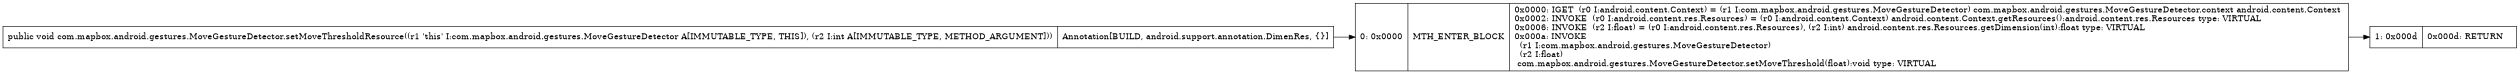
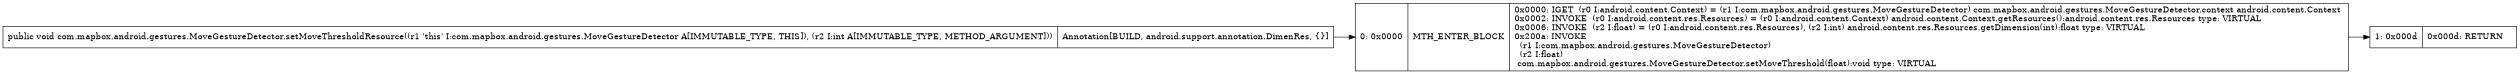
  digraph {
    rankdir=LR
    fontname="DejaVu Serif"
    node [shape=record fontname="DejaVu Serif"]
    edge [fontname="DejaVu Serif"]
-   n1 [label="{0\:\ 0x0000|MTH_ENTER_BLOCK\l|0x0000: IGET  (r0 I:android.content.Context) = (r1 I:com.mapbox.android.gestures.MoveGestureDetector) com.mapbox.android.gestures.MoveGestureDetector.context android.content.Context \l0x0002: INVOKE  (r0 I:android.content.res.Resources) = (r0 I:android.content.Context) android.content.Context.getResources():android.content.res.Resources type: VIRTUAL \l0x0006: INVOKE  (r2 I:float) = (r0 I:android.content.res.Resources), (r2 I:int) android.content.res.Resources.getDimension(int):float type: VIRTUAL \l0x000a: INVOKE  \l  (r1 I:com.mapbox.android.gestures.MoveGestureDetector)\l  (r2 I:float)\l com.mapbox.android.gestures.MoveGestureDetector.setMoveThreshold(float):void type: VIRTUAL \l}"]
+   n1 [label="{0\:\ 0x0000|MTH_ENTER_BLOCK\l|0x0000: IGET  (r0 I:android.content.Context) = (r1 I:com.mapbox.android.gestures.MoveGestureDetector) com.mapbox.android.gestures.MoveGestureDetector.context android.content.Context \l0x0002: INVOKE  (r0 I:android.content.res.Resources) = (r0 I:android.content.Context) android.content.Context.getResources():android.content.res.Resources type: VIRTUAL \l0x0006: INVOKE  (r2 I:float) = (r0 I:android.content.res.Resources), (r2 I:int) android.content.res.Resources.getDimension(int):float type: VIRTUAL \l0x200a: INVOKE  \l  (r1 I:com.mapbox.android.gestures.MoveGestureDetector)\l  (r2 I:float)\l com.mapbox.android.gestures.MoveGestureDetector.setMoveThreshold(float):void type: VIRTUAL \l}"]
    n2 [label="{1\:\ 0x000d|0x000d: RETURN   \l}"]
    n3 [label="{public void com.mapbox.android.gestures.MoveGestureDetector.setMoveThresholdResource((r1 'this' I:com.mapbox.android.gestures.MoveGestureDetector A[IMMUTABLE_TYPE, THIS]), (r2 I:int A[IMMUTABLE_TYPE, METHOD_ARGUMENT]))  | Annotation[BUILD, android.support.annotation.DimenRes, \{\}]\l}"]
    n1 -> n2
    n3 -> n1
  }
